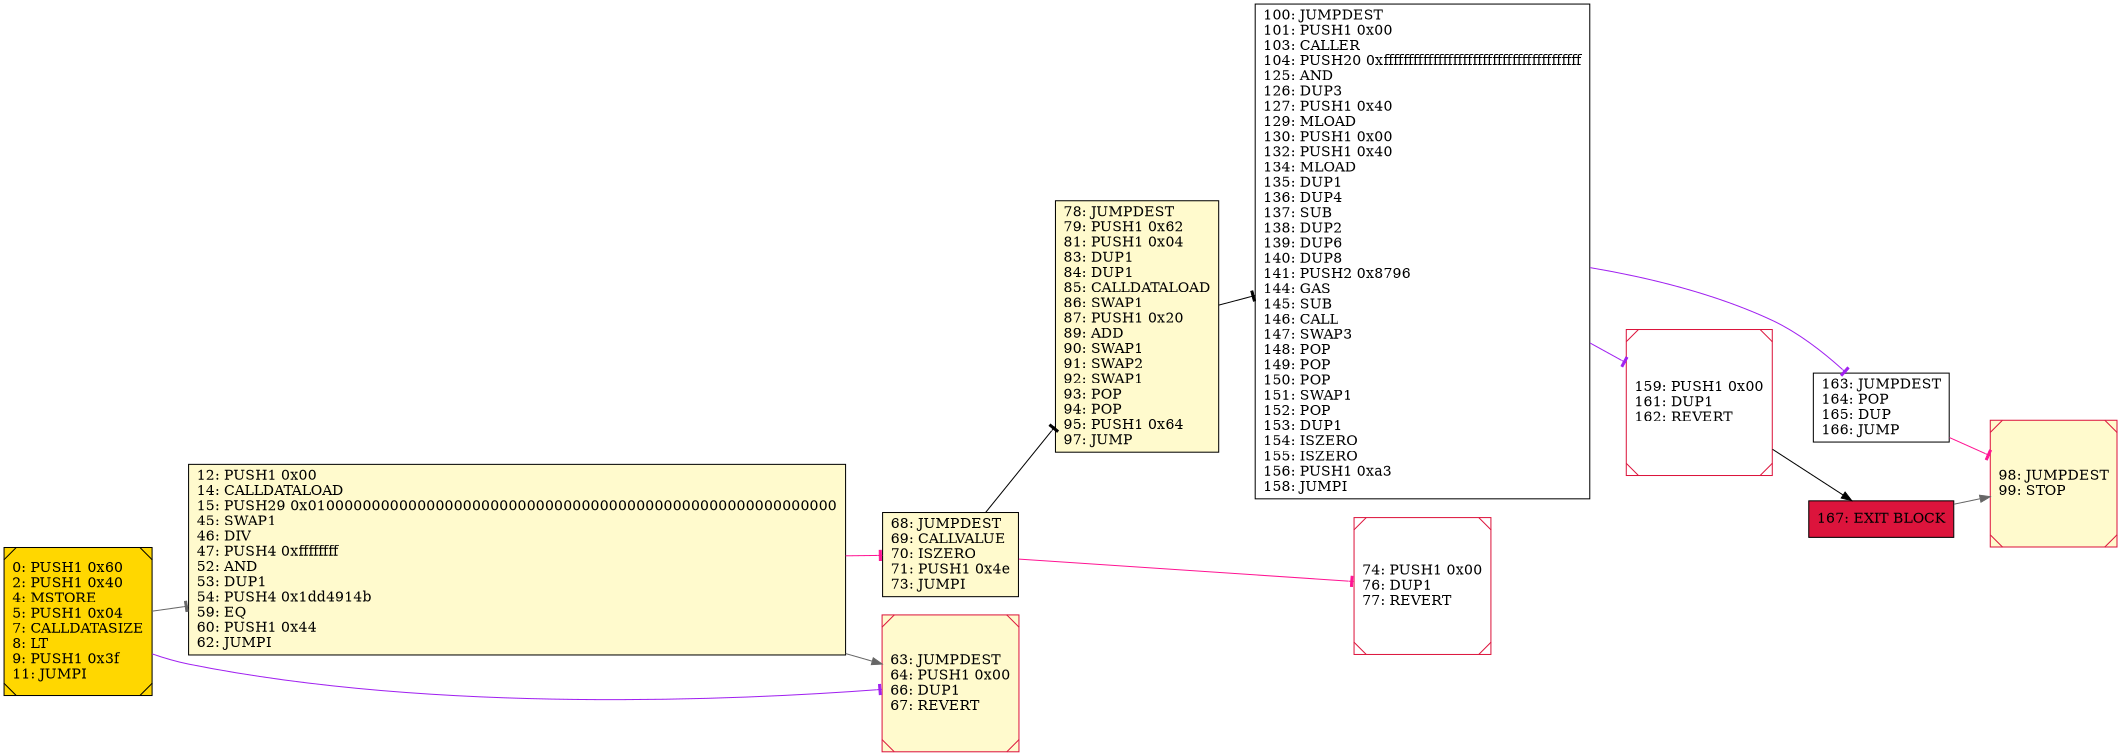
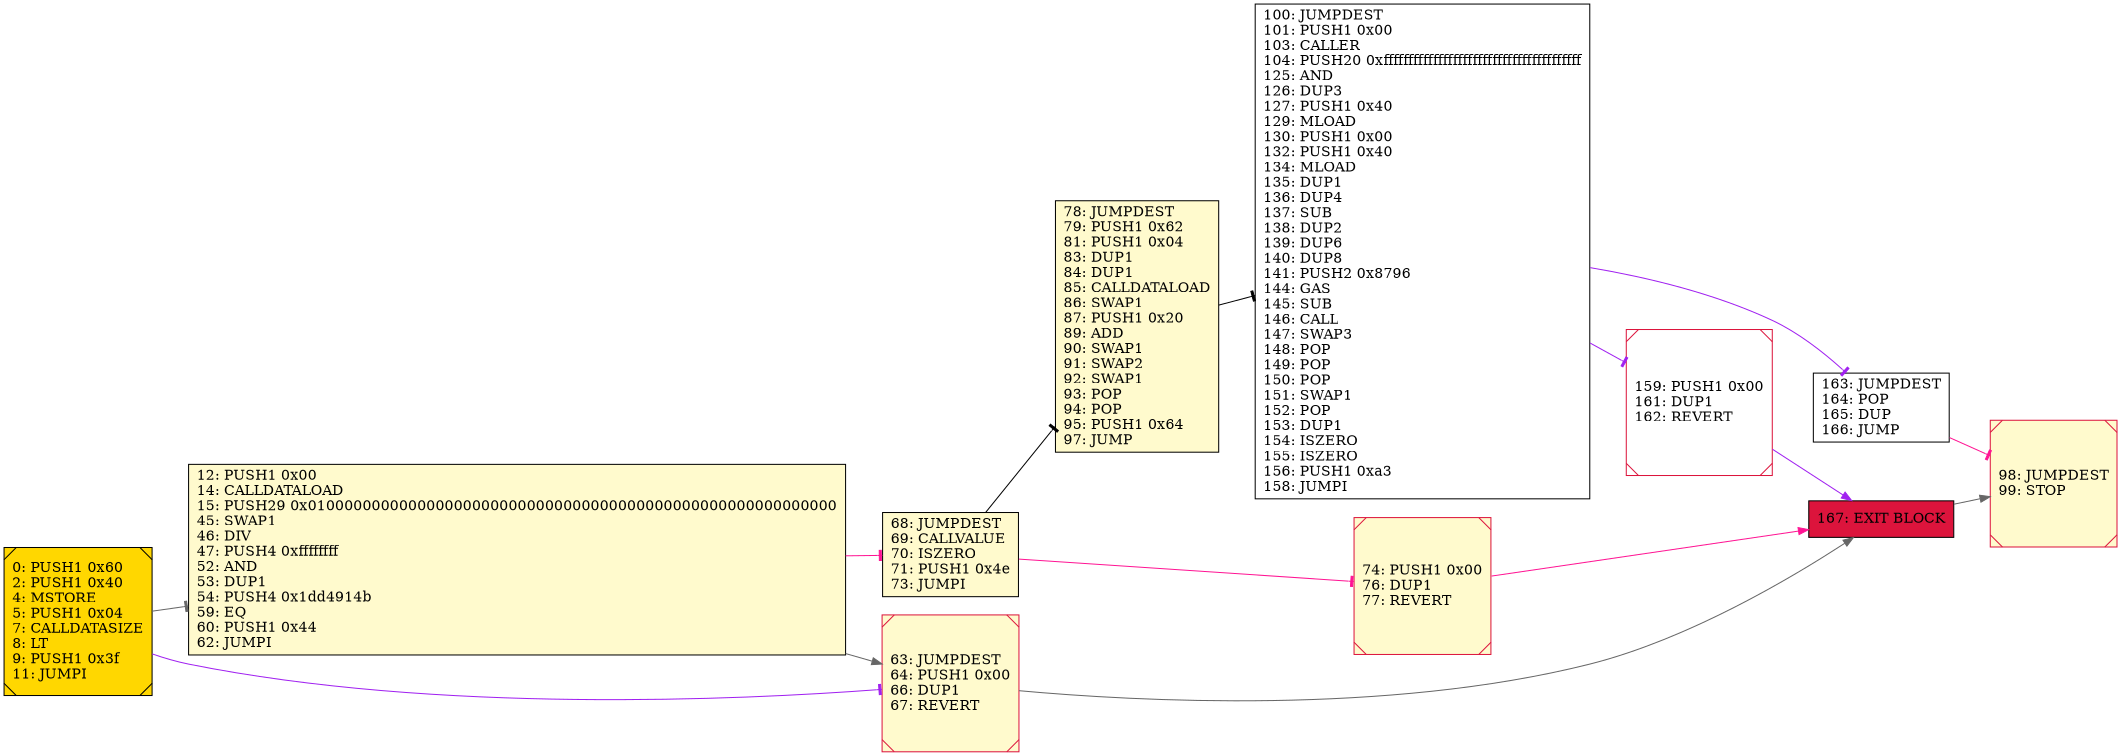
  digraph {
    fontname="DejaVu Serif"
    rankdir=LR
    node [color=black fillcolor=lemonchiffon fontcolor=black fontname="DejaVu Serif" shape=box style=filled]
    edge [arrowhead=tee color=purple fontname="DejaVu Serif"]
    n1 [label="78: JUMPDEST\l79: PUSH1 0x62\l81: PUSH1 0x04\l83: DUP1\l84: DUP1\l85: CALLDATALOAD\l86: SWAP1\l87: PUSH1 0x20\l89: ADD\l90: SWAP1\l91: SWAP2\l92: SWAP1\l93: POP\l94: POP\l95: PUSH1 0x64\l97: JUMP\l"]
    n2 [fillcolor=white label="100: JUMPDEST\l101: PUSH1 0x00\l103: CALLER\l104: PUSH20 0xffffffffffffffffffffffffffffffffffffffff\l125: AND\l126: DUP3\l127: PUSH1 0x40\l129: MLOAD\l130: PUSH1 0x00\l132: PUSH1 0x40\l134: MLOAD\l135: DUP1\l136: DUP4\l137: SUB\l138: DUP2\l139: DUP6\l140: DUP8\l141: PUSH2 0x8796\l144: GAS\l145: SUB\l146: CALL\l147: SWAP3\l148: POP\l149: POP\l150: POP\l151: SWAP1\l152: POP\l153: DUP1\l154: ISZERO\l155: ISZERO\l156: PUSH1 0xa3\l158: JUMPI\l"]
    n3 [fillcolor=white label="163: JUMPDEST\l164: POP\l165: DUP\l166: JUMP\l"]
    n4 [color=crimson fillcolor=white label="159: PUSH1 0x00\l161: DUP1\l162: REVERT\l" shape=Msquare]
    n5 [label="12: PUSH1 0x00\l14: CALLDATALOAD\l15: PUSH29 0x0100000000000000000000000000000000000000000000000000000000\l45: SWAP1\l46: DIV\l47: PUSH4 0xffffffff\l52: AND\l53: DUP1\l54: PUSH4 0x1dd4914b\l59: EQ\l60: PUSH1 0x44\l62: JUMPI\l"]
    n6 [label="68: JUMPDEST\l69: CALLVALUE\l70: ISZERO\l71: PUSH1 0x4e\l73: JUMPI\l"]
    n7 [color=crimson label="63: JUMPDEST\l64: PUSH1 0x00\l66: DUP1\l67: REVERT\l" shape=Msquare]
-   n8 [color=crimson fillcolor=white label="74: PUSH1 0x00\l76: DUP1\l77: REVERT\l" shape=Msquare]
+   n8 [color=crimson label="74: PUSH1 0x00\l76: DUP1\l77: REVERT\l" shape=Msquare]
    n9 [fillcolor=crimson label="167: EXIT BLOCK\l"]
    n10 [color=crimson label="98: JUMPDEST\l99: STOP\l" shape=Msquare]
    n11 [fillcolor=gold label="0: PUSH1 0x60\l2: PUSH1 0x40\l4: MSTORE\l5: PUSH1 0x04\l7: CALLDATASIZE\l8: LT\l9: PUSH1 0x3f\l11: JUMPI\l" shape=Msquare]
    n1 -> n2 [color=black]
    n2 -> n3
    n2 -> n4
    n3 -> n10 [color=deeppink]
-   n4 -> n9 [arrowhead=normal color=black]
+   n4 -> n9 [arrowhead=normal]
    n5 -> n6 [color=deeppink]
    n5 -> n7 [arrowhead=normal color=gray40]
    n6 -> n1 [color=black]
    n6 -> n8 [color=deeppink]
+   n7 -> n9 [arrowhead=normal color=gray40]
+   n8 -> n9 [arrowhead=normal color=deeppink]
    n9 -> n10 [arrowhead=normal color=gray40]
    n11 -> n5 [color=gray40]
    n11 -> n7
  }
